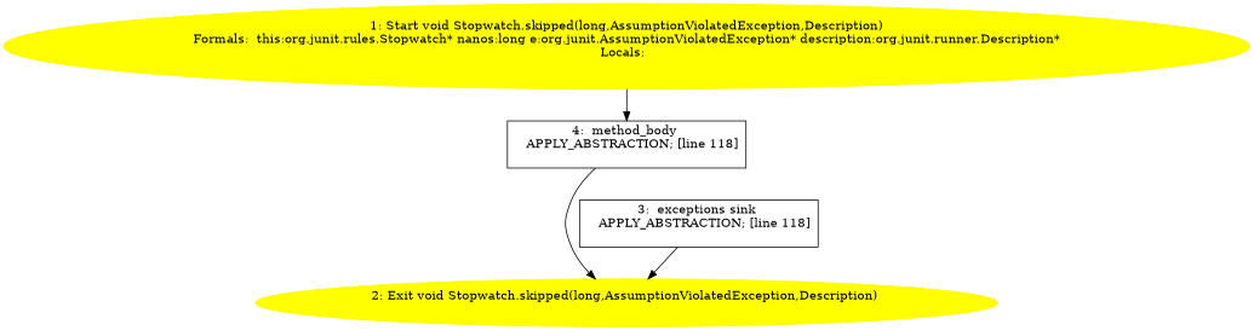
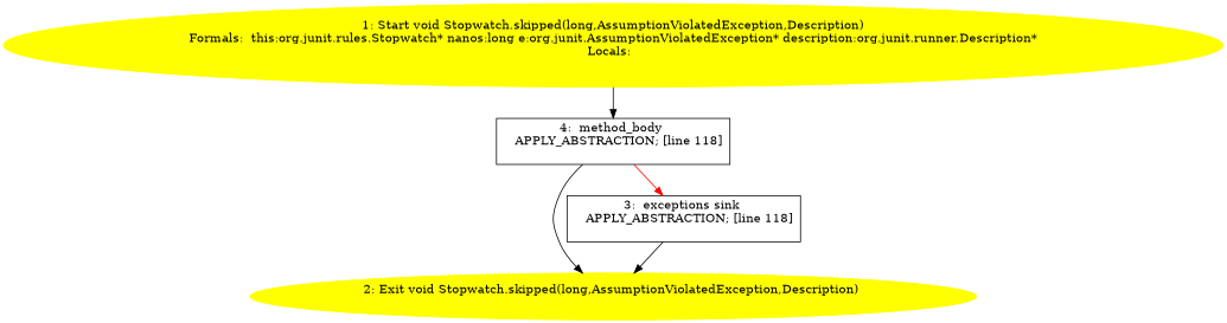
  digraph {
    n1 [color=yellow label="1: Start void Stopwatch.skipped(long,AssumptionViolatedException,Description)\nFormals:  this:org.junit.rules.Stopwatch* nanos:long e:org.junit.AssumptionViolatedException* description:org.junit.runner.Description*\nLocals:  \n  " style=filled]
    n2 [label="4:  method_body \n   APPLY_ABSTRACTION; [line 118]\n " shape=box]
    n3 [color=yellow label="2: Exit void Stopwatch.skipped(long,AssumptionViolatedException,Description) \n  " style=filled]
    n4 [label="3:  exceptions sink \n   APPLY_ABSTRACTION; [line 118]\n " shape=box]
    n1 -> n2
    n2 -> n3
+   n2 -> n4 [color=red]
    n4 -> n3
  }
